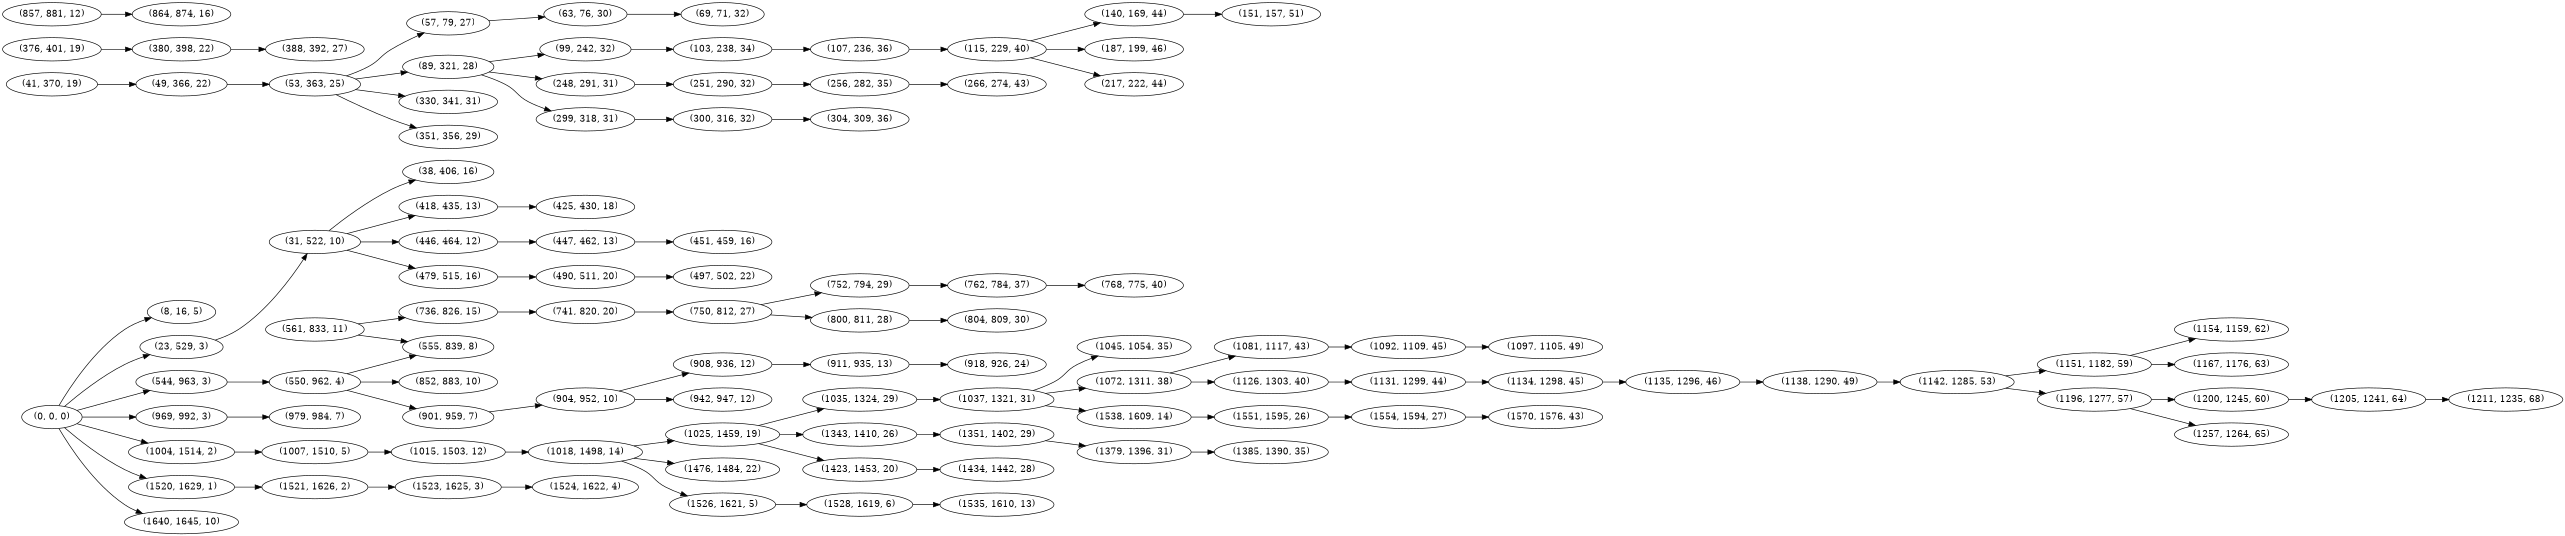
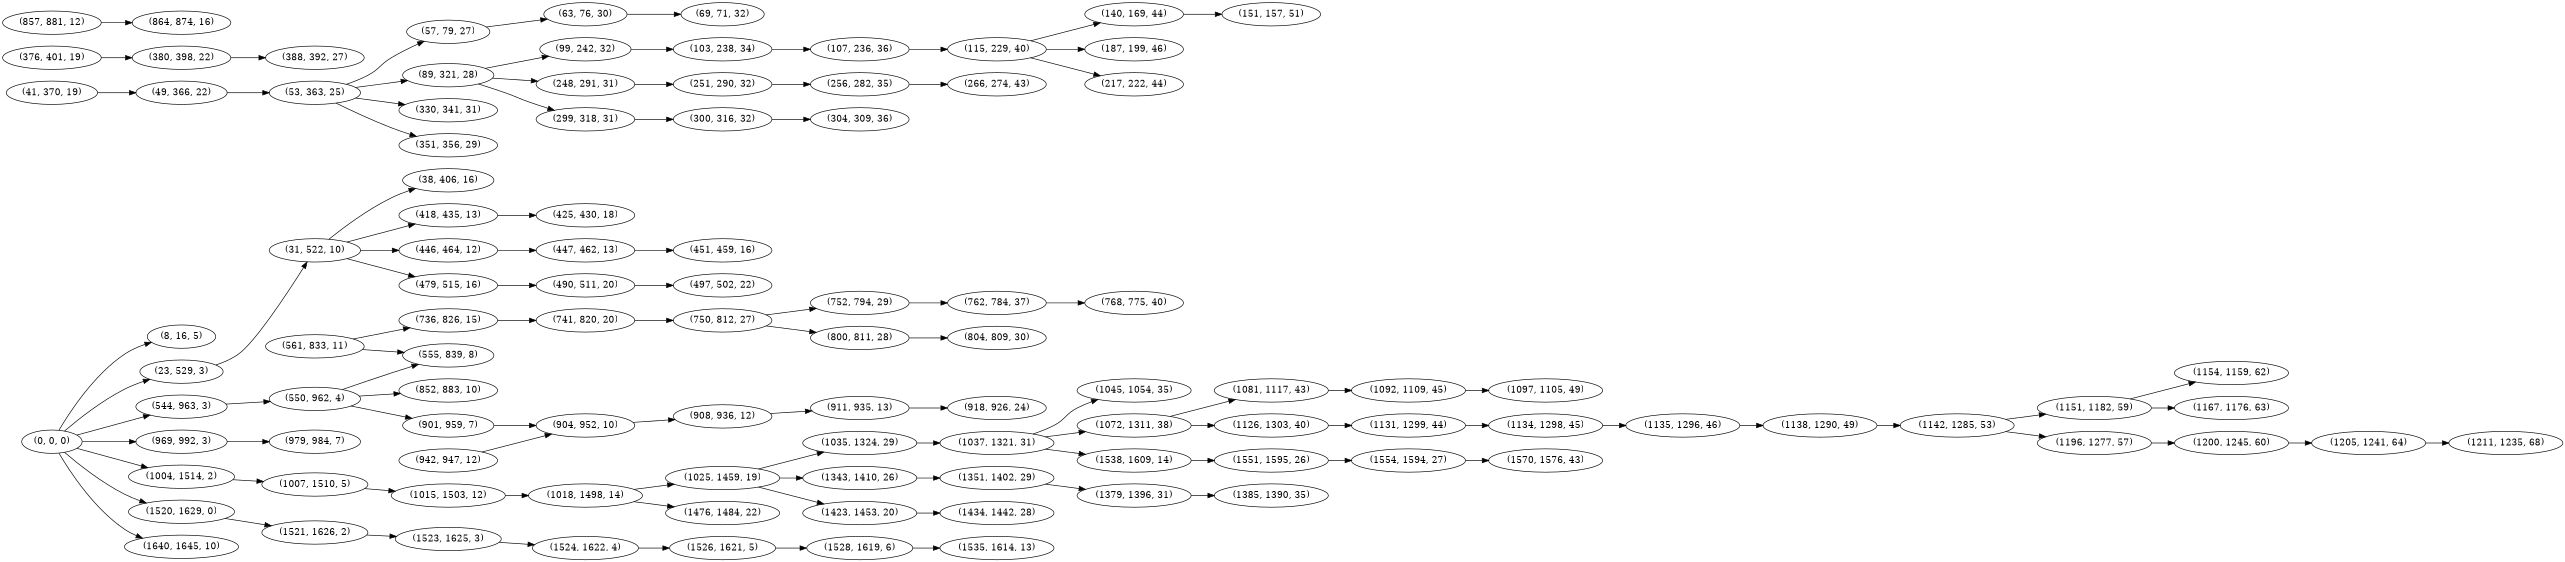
  digraph {
    rankdir=LR
    "(0, 0, 0)"
    "(8, 16, 5)"
    "(23, 529, 3)"
    "(544, 963, 3)"
    "(969, 992, 3)"
    "(1004, 1514, 2)"
-   "(1520, 1629, 1)"
+   "(1520, 1629, 1)" [label="(1520, 1629, 0)"]
    "(1640, 1645, 10)"
    "(31, 522, 10)"
    "(550, 962, 4)"
    "(979, 984, 7)"
    "(1007, 1510, 5)"
    "(1521, 1626, 2)"
    "(38, 406, 16)"
    "(418, 435, 13)"
    "(446, 464, 12)"
    "(479, 515, 16)"
    "(425, 430, 18)"
    "(447, 462, 13)"
    "(490, 511, 20)"
    "(41, 370, 19)"
    "(49, 366, 22)"
    "(376, 401, 19)"
    "(380, 398, 22)"
    "(53, 363, 25)"
    "(57, 79, 27)"
    "(89, 321, 28)"
    "(330, 341, 31)"
    "(351, 356, 29)"
    "(63, 76, 30)"
    "(99, 242, 32)"
    "(248, 291, 31)"
    "(299, 318, 31)"
    "(69, 71, 32)"
    "(103, 238, 34)"
    "(251, 290, 32)"
    "(300, 316, 32)"
    "(107, 236, 36)"
    "(115, 229, 40)"
    "(140, 169, 44)"
    "(187, 199, 46)"
    "(217, 222, 44)"
    "(151, 157, 51)"
    "(256, 282, 35)"
    "(266, 274, 43)"
    "(304, 309, 36)"
    "(388, 392, 27)"
    "(451, 459, 16)"
    "(497, 502, 22)"
    "(555, 839, 8)"
    "(852, 883, 10)"
    "(901, 959, 7)"
    "(904, 952, 10)"
    "(561, 833, 11)"
    "(736, 826, 15)"
    "(741, 820, 20)"
    "(750, 812, 27)"
    "(752, 794, 29)"
    "(800, 811, 28)"
    "(762, 784, 37)"
    "(804, 809, 30)"
    "(768, 775, 40)"
    "(857, 881, 12)"
    "(864, 874, 16)"
    "(908, 936, 12)"
    "(942, 947, 12)"
    "(911, 935, 13)"
    n68 [label="(918, 926, 24)"]
    "(1015, 1503, 12)"
    "(1018, 1498, 14)"
    "(1025, 1459, 19)"
    "(1476, 1484, 22)"
    "(1035, 1324, 29)"
    "(1343, 1410, 26)"
    "(1423, 1453, 20)"
    "(1037, 1321, 31)"
    "(1351, 1402, 29)"
    "(1434, 1442, 28)"
    "(1045, 1054, 35)"
    "(1072, 1311, 38)"
    "(1538, 1609, 14)"
    "(1081, 1117, 43)"
    "(1126, 1303, 40)"
    "(1092, 1109, 45)"
    "(1131, 1299, 44)"
    "(1097, 1105, 49)"
    "(1134, 1298, 45)"
    "(1135, 1296, 46)"
    "(1138, 1290, 49)"
    "(1142, 1285, 53)"
    "(1151, 1182, 59)"
    "(1196, 1277, 57)"
    "(1154, 1159, 62)"
    "(1167, 1176, 63)"
    "(1200, 1245, 60)"
-   "(1257, 1264, 65)"
    "(1205, 1241, 64)"
    "(1211, 1235, 68)"
    "(1379, 1396, 31)"
    "(1385, 1390, 35)"
    "(1523, 1625, 3)"
    "(1524, 1622, 4)"
    "(1526, 1621, 5)"
    "(1528, 1619, 6)"
-   "(1535, 1610, 13)"
+   "(1535, 1610, 13)" [label="(1535, 1614, 13)"]
    "(1551, 1595, 26)"
    "(1554, 1594, 27)"
    "(1570, 1576, 43)"
    "(0, 0, 0)" -> "(8, 16, 5)"
    "(0, 0, 0)" -> "(23, 529, 3)"
    "(0, 0, 0)" -> "(544, 963, 3)"
    "(0, 0, 0)" -> "(969, 992, 3)"
    "(0, 0, 0)" -> "(1004, 1514, 2)"
    "(0, 0, 0)" -> "(1520, 1629, 1)"
    "(0, 0, 0)" -> "(1640, 1645, 10)"
    "(23, 529, 3)" -> "(31, 522, 10)"
    "(544, 963, 3)" -> "(550, 962, 4)"
    "(969, 992, 3)" -> "(979, 984, 7)"
    "(1004, 1514, 2)" -> "(1007, 1510, 5)"
    "(1520, 1629, 1)" -> "(1521, 1626, 2)"
    "(31, 522, 10)" -> "(38, 406, 16)"
    "(31, 522, 10)" -> "(418, 435, 13)"
    "(31, 522, 10)" -> "(446, 464, 12)"
    "(31, 522, 10)" -> "(479, 515, 16)"
    "(550, 962, 4)" -> "(555, 839, 8)"
    "(550, 962, 4)" -> "(852, 883, 10)"
    "(550, 962, 4)" -> "(901, 959, 7)"
    "(1007, 1510, 5)" -> "(1015, 1503, 12)"
    "(1521, 1626, 2)" -> "(1523, 1625, 3)"
    "(418, 435, 13)" -> "(425, 430, 18)"
    "(446, 464, 12)" -> "(447, 462, 13)"
    "(479, 515, 16)" -> "(490, 511, 20)"
    "(447, 462, 13)" -> "(451, 459, 16)"
    "(490, 511, 20)" -> "(497, 502, 22)"
    "(41, 370, 19)" -> "(49, 366, 22)"
    "(49, 366, 22)" -> "(53, 363, 25)"
    "(376, 401, 19)" -> "(380, 398, 22)"
    "(380, 398, 22)" -> "(388, 392, 27)"
    "(53, 363, 25)" -> "(57, 79, 27)"
    "(53, 363, 25)" -> "(89, 321, 28)"
    "(53, 363, 25)" -> "(330, 341, 31)"
    "(53, 363, 25)" -> "(351, 356, 29)"
    "(57, 79, 27)" -> "(63, 76, 30)"
    "(89, 321, 28)" -> "(99, 242, 32)"
    "(89, 321, 28)" -> "(248, 291, 31)"
    "(89, 321, 28)" -> "(299, 318, 31)"
    "(63, 76, 30)" -> "(69, 71, 32)"
    "(99, 242, 32)" -> "(103, 238, 34)"
    "(248, 291, 31)" -> "(251, 290, 32)"
    "(299, 318, 31)" -> "(300, 316, 32)"
    "(103, 238, 34)" -> "(107, 236, 36)"
    "(251, 290, 32)" -> "(256, 282, 35)"
    "(300, 316, 32)" -> "(304, 309, 36)"
    "(107, 236, 36)" -> "(115, 229, 40)"
    "(115, 229, 40)" -> "(140, 169, 44)"
    "(115, 229, 40)" -> "(187, 199, 46)"
    "(115, 229, 40)" -> "(217, 222, 44)"
    "(140, 169, 44)" -> "(151, 157, 51)"
    "(256, 282, 35)" -> "(266, 274, 43)"
    "(901, 959, 7)" -> "(904, 952, 10)"
    "(904, 952, 10)" -> "(908, 936, 12)"
-   "(904, 952, 10)" -> "(942, 947, 12)"
+   "(942, 947, 12)" -> "(904, 952, 10)"
    "(561, 833, 11)" -> "(555, 839, 8)"
    "(561, 833, 11)" -> "(736, 826, 15)"
    "(736, 826, 15)" -> "(741, 820, 20)"
    "(741, 820, 20)" -> "(750, 812, 27)"
    "(750, 812, 27)" -> "(752, 794, 29)"
    "(750, 812, 27)" -> "(800, 811, 28)"
    "(752, 794, 29)" -> "(762, 784, 37)"
    "(800, 811, 28)" -> "(804, 809, 30)"
    "(762, 784, 37)" -> "(768, 775, 40)"
    "(857, 881, 12)" -> "(864, 874, 16)"
    "(908, 936, 12)" -> "(911, 935, 13)"
    "(911, 935, 13)" -> n68
    "(1015, 1503, 12)" -> "(1018, 1498, 14)"
    "(1018, 1498, 14)" -> "(1025, 1459, 19)"
    "(1018, 1498, 14)" -> "(1476, 1484, 22)"
    "(1025, 1459, 19)" -> "(1035, 1324, 29)"
    "(1025, 1459, 19)" -> "(1343, 1410, 26)"
    "(1025, 1459, 19)" -> "(1423, 1453, 20)"
    "(1035, 1324, 29)" -> "(1037, 1321, 31)"
    "(1343, 1410, 26)" -> "(1351, 1402, 29)"
    "(1423, 1453, 20)" -> "(1434, 1442, 28)"
    "(1037, 1321, 31)" -> "(1045, 1054, 35)"
    "(1037, 1321, 31)" -> "(1072, 1311, 38)"
    "(1037, 1321, 31)" -> "(1538, 1609, 14)"
    "(1351, 1402, 29)" -> "(1379, 1396, 31)"
    "(1072, 1311, 38)" -> "(1081, 1117, 43)"
    "(1072, 1311, 38)" -> "(1126, 1303, 40)"
    "(1538, 1609, 14)" -> "(1551, 1595, 26)"
    "(1081, 1117, 43)" -> "(1092, 1109, 45)"
    "(1126, 1303, 40)" -> "(1131, 1299, 44)"
    "(1092, 1109, 45)" -> "(1097, 1105, 49)"
    "(1131, 1299, 44)" -> "(1134, 1298, 45)"
    "(1134, 1298, 45)" -> "(1135, 1296, 46)"
    "(1135, 1296, 46)" -> "(1138, 1290, 49)"
    "(1138, 1290, 49)" -> "(1142, 1285, 53)"
    "(1142, 1285, 53)" -> "(1151, 1182, 59)"
    "(1142, 1285, 53)" -> "(1196, 1277, 57)"
    "(1151, 1182, 59)" -> "(1154, 1159, 62)"
    "(1151, 1182, 59)" -> "(1167, 1176, 63)"
    "(1196, 1277, 57)" -> "(1200, 1245, 60)"
-   "(1196, 1277, 57)" -> "(1257, 1264, 65)"
    "(1200, 1245, 60)" -> "(1205, 1241, 64)"
    "(1205, 1241, 64)" -> "(1211, 1235, 68)"
    "(1379, 1396, 31)" -> "(1385, 1390, 35)"
    "(1523, 1625, 3)" -> "(1524, 1622, 4)"
-   "(1018, 1498, 14)" -> "(1526, 1621, 5)"
+   "(1524, 1622, 4)" -> "(1526, 1621, 5)"
    "(1526, 1621, 5)" -> "(1528, 1619, 6)"
    "(1528, 1619, 6)" -> "(1535, 1610, 13)"
    "(1551, 1595, 26)" -> "(1554, 1594, 27)"
    "(1554, 1594, 27)" -> "(1570, 1576, 43)"
  }
